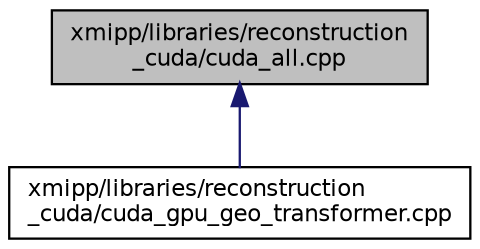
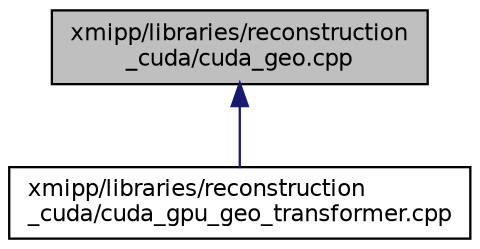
  digraph {
    node [color=black fontname=Helvetica fontsize=10 shape=record style=filled]
-   n1 [fillcolor=grey75 fontcolor=black height=0.2 label="xmipp/libraries/reconstruction\l_cuda/cuda_all.cpp" width=0.4]
+   n1 [fillcolor=grey75 fontcolor=black height=0.2 label="xmipp/libraries/reconstruction\l_cuda/cuda_geo.cpp" width=0.4]
    n2 [fillcolor=white height=0.2 label="xmipp/libraries/reconstruction\l_cuda/cuda_gpu_geo_transformer.cpp" width=0.4]
    n1 -> n2 [color=midnightblue dir=back fontname=Helvetica fontsize=10 labelfontname=Helvetica labelfontsize=10 style=solid]
  }
